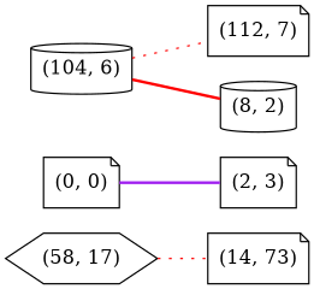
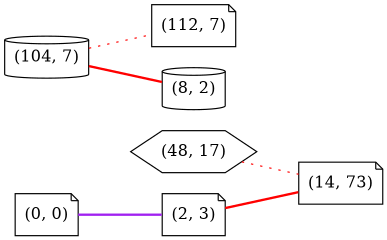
  graph {
    rankdir=LR
    node [shape=note]
    edge [color=red style=bold weight=1]
-   "(58, 17)" [shape=hexagon]
+   "(58, 17)" [shape=hexagon label="(48, 17)"]
    "(14, 73)"
    "(0, 0)"
    "(2, 3)"
-   "(104, 7)" [shape=cylinder label="(104, 6)"]
+   "(104, 7)" [shape=cylinder]
    "(112, 7)"
    "(8, 2)" [shape=cylinder]
    "(58, 17)" -- "(14, 73)" [style=dotted]
    "(0, 0)" -- "(2, 3)" [color=purple weight=4]
+   "(2, 3)" -- "(14, 73)"
    "(104, 7)" -- "(112, 7)" [style=dotted]
    "(104, 7)" -- "(8, 2)"
  }
